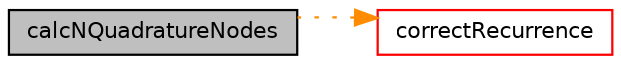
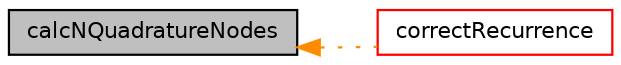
  digraph {
    rankdir=LR
    node [fontname=Helvetica fontsize=10 shape=record]
    n1 [color=black fillcolor=grey75 fontcolor=black height=0.2 label=calcNQuadratureNodes style=filled width=0.4]
    n2 [color=red height=0.2 label=correctRecurrence width=0.4]
-   n2 -> n1 [color=darkorange dir=back fontname=Helvetica fontsize=10 labelfontname=Helvetica labelfontsize=10 style=dotted]
+   n1 -> n2 [color=darkorange dir=back fontname=Helvetica fontsize=10 labelfontname=Helvetica labelfontsize=10 style=dotted]
  }
